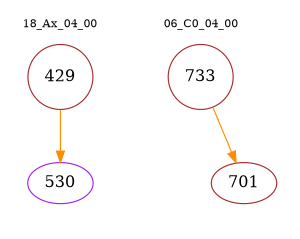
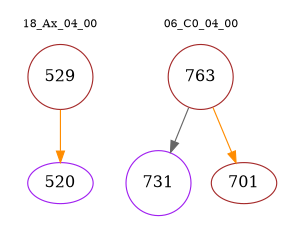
  digraph {
    node [color=brown shape=circle]
    edge [color=darkorange]
-   n1 [label=429]
-   n2 [color=purple label=530 shape=ellipse]
-   n3 [label=733]
+   n1 [label=529]
+   n2 [color=purple label=520 shape=ellipse]
+   n3 [label=763]
+   n4 [color=purple label=731]
    n5 [label=701 shape=ellipse]
    subgraph cluster_1 {
      color=white
      fontsize=10
      label="18_Ax_04_00"
      n1
      n2
    }
    subgraph cluster_2 {
      color=white
      fontsize=10
      label="06_C0_04_00"
      n3
+     n4
      n5
    }
    n1 -> n2
+   n3 -> n4 [color=gray40]
    n3 -> n5
  }
